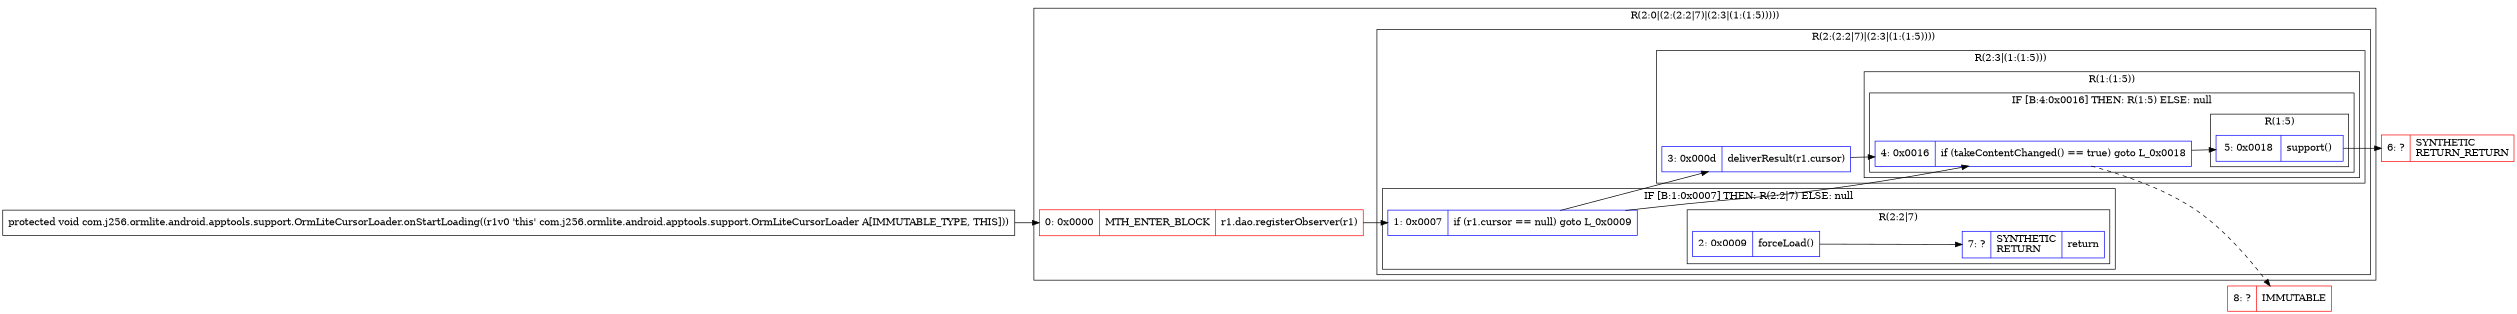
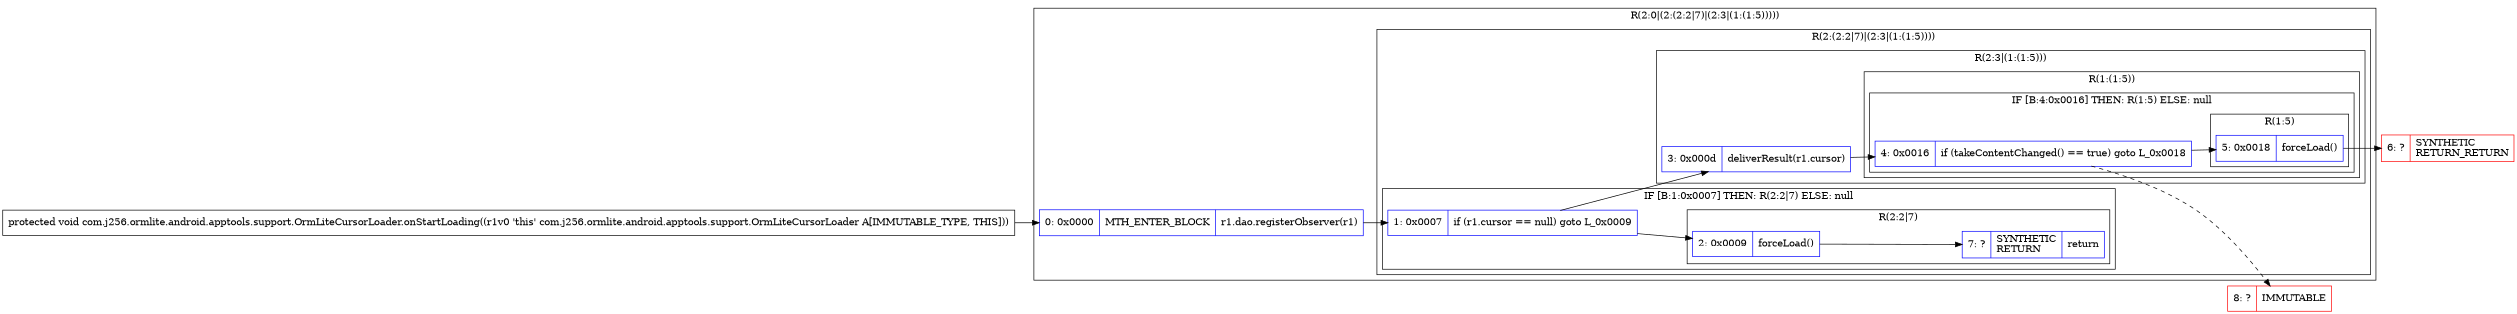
  digraph {
    rankdir=LR
    node [color=blue shape=record]
    n1 [label="{2\:\ 0x0009|forceLoad()\l}"]
    n2 [label="{7\:\ ?|SYNTHETIC\lRETURN\l|return\l}"]
    n3 [label="{1\:\ 0x0007|if (r1.cursor == null) goto L_0x0009\l}"]
-   n4 [label="{5\:\ 0x0018|support()\l}"]
+   n4 [label="{5\:\ 0x0018|forceLoad()\l}"]
    n5 [label="{4\:\ 0x0016|if (takeContentChanged() == true) goto L_0x0018\l}"]
    n6 [label="{3\:\ 0x000d|deliverResult(r1.cursor)\l}"]
-   n7 [color=red label="{0\:\ 0x0000|MTH_ENTER_BLOCK\l|r1.dao.registerObserver(r1)\l}"]
+   n7 [label="{0\:\ 0x0000|MTH_ENTER_BLOCK\l|r1.dao.registerObserver(r1)\l}"]
    n8 [color=red label="{6\:\ ?|SYNTHETIC\lRETURN_RETURN\l}"]
    n9 [color=red label="{8\:\ ?|IMMUTABLE\l}"]
    n10 [label="{protected void com.j256.ormlite.android.apptools.support.OrmLiteCursorLoader.onStartLoading((r1v0 'this' com.j256.ormlite.android.apptools.support.OrmLiteCursorLoader A[IMMUTABLE_TYPE, THIS])) }" color=""]
    subgraph cluster_1 {
      label="R(2:0|(2:(2:2|7)|(2:3|(1:(1:5)))))"
      n7
      subgraph cluster_2 {
        label="R(2:(2:2|7)|(2:3|(1:(1:5))))"
        subgraph cluster_3 {
          label="IF [B:1:0x0007] THEN: R(2:2|7) ELSE: null"
          n3
          subgraph cluster_4 {
            label="R(2:2|7)"
            n1
            n2
          }
        }
        subgraph cluster_5 {
          label="R(2:3|(1:(1:5)))"
          n6
          subgraph cluster_6 {
            label="R(1:(1:5))"
            subgraph cluster_7 {
              label="IF [B:4:0x0016] THEN: R(1:5) ELSE: null"
              n5
              subgraph cluster_8 {
                label="R(1:5)"
                n4
              }
            }
          }
        }
      }
    }
    n1 -> n2
-   n3 -> n5
+   n3 -> n1
    n3 -> n6 [style=solid]
    n4 -> n8
    n5 -> n4
    n5 -> n9 [style=dashed]
    n6 -> n5
    n7 -> n3
    n10 -> n7
  }
